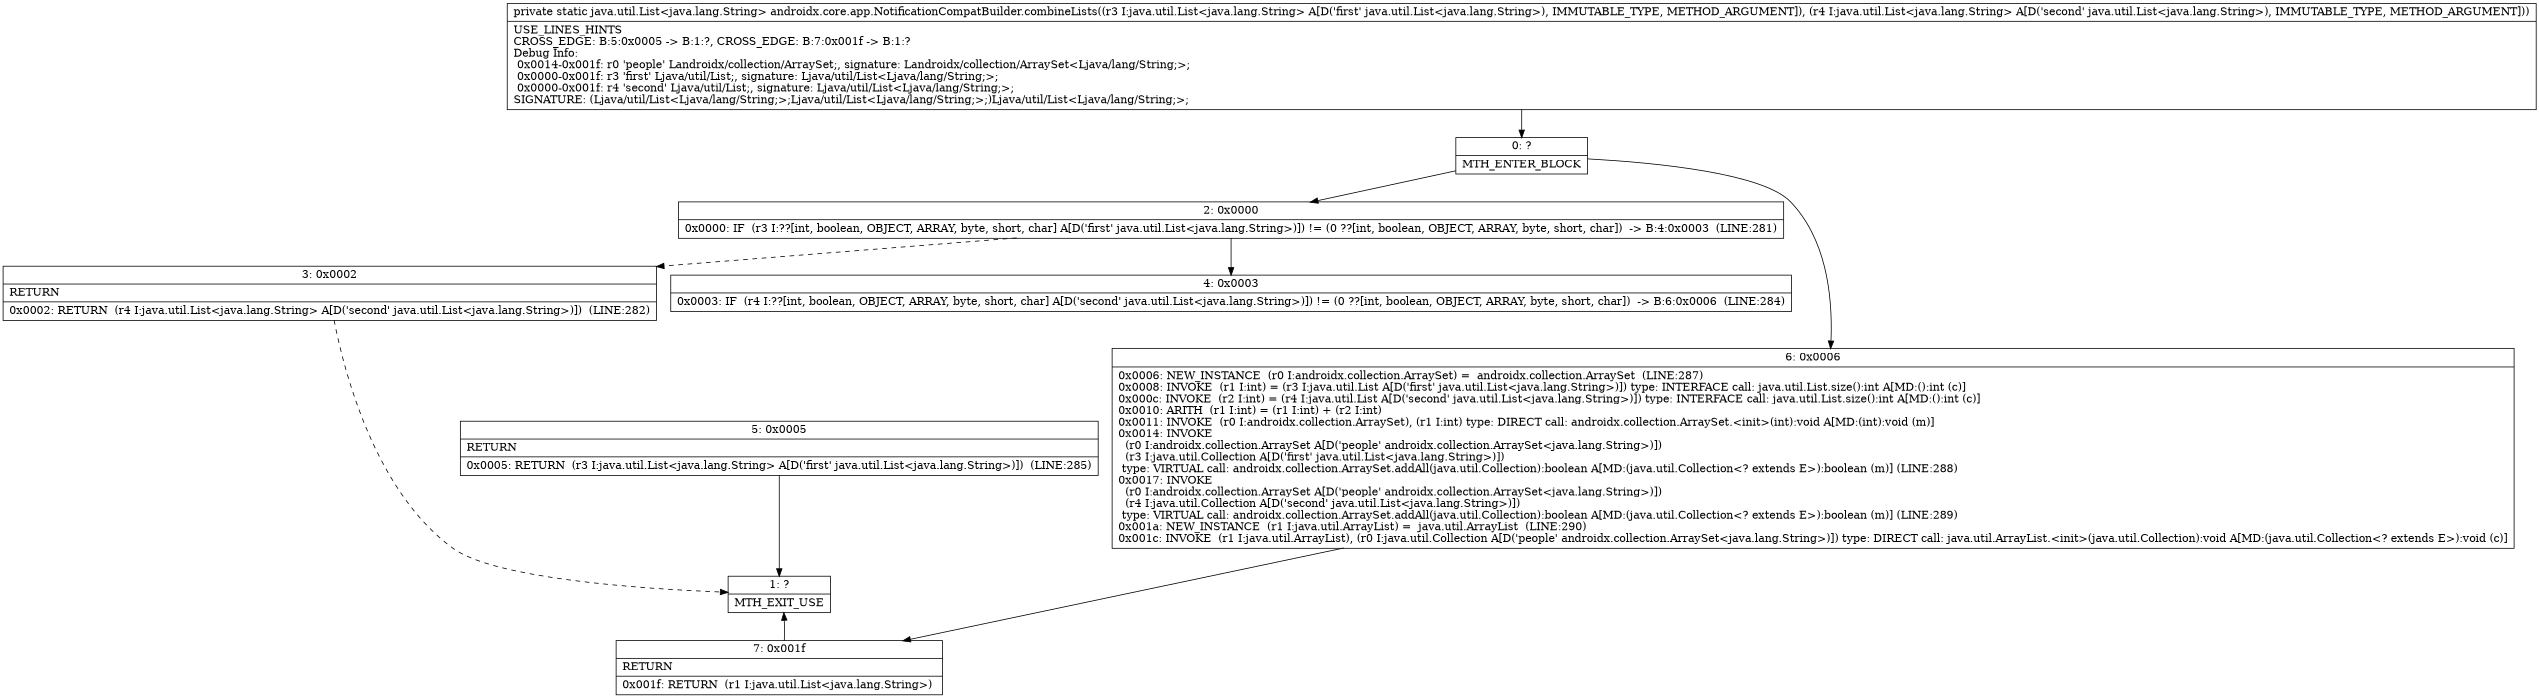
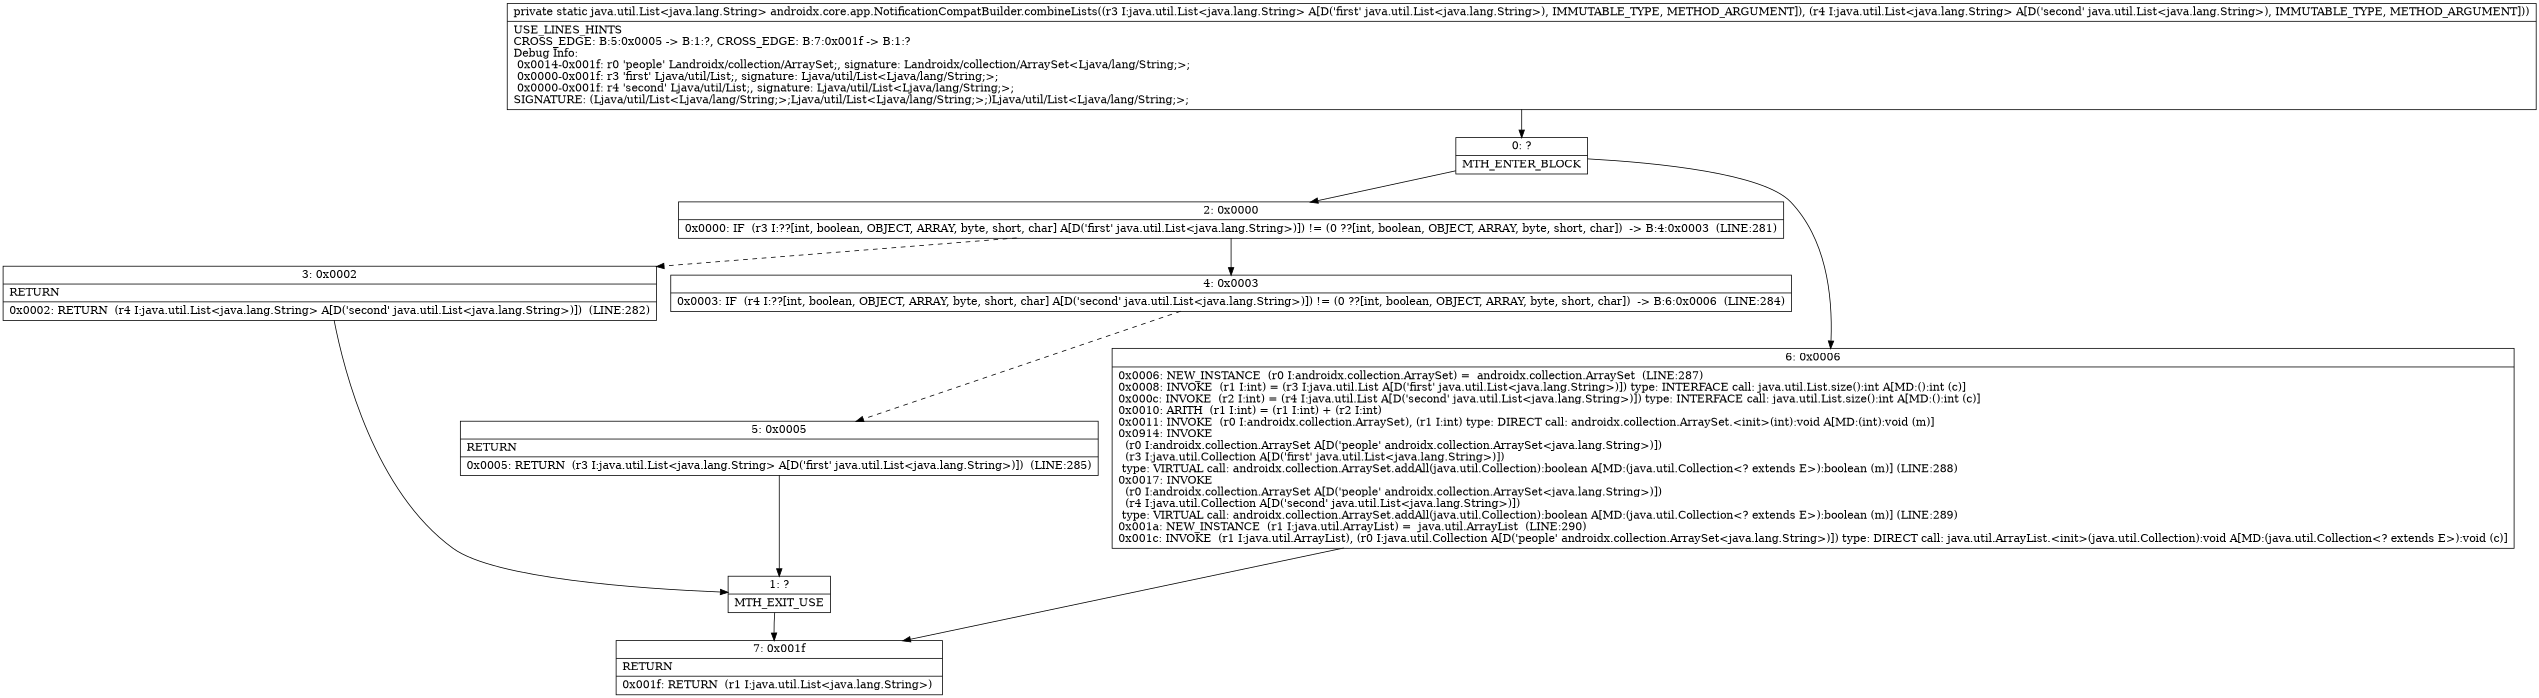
  digraph {
    node [shape=record]
    n1 [label="{0\:\ ?|MTH_ENTER_BLOCK\l}"]
    n2 [label="{2\:\ 0x0000|0x0000: IF  (r3 I:??[int, boolean, OBJECT, ARRAY, byte, short, char] A[D('first' java.util.List\<java.lang.String\>)]) != (0 ??[int, boolean, OBJECT, ARRAY, byte, short, char])  \-\> B:4:0x0003  (LINE:281)\l}"]
-   n3 [label="{6\:\ 0x0006|0x0006: NEW_INSTANCE  (r0 I:androidx.collection.ArraySet) =  androidx.collection.ArraySet  (LINE:287)\l0x0008: INVOKE  (r1 I:int) = (r3 I:java.util.List A[D('first' java.util.List\<java.lang.String\>)]) type: INTERFACE call: java.util.List.size():int A[MD:():int (c)]\l0x000c: INVOKE  (r2 I:int) = (r4 I:java.util.List A[D('second' java.util.List\<java.lang.String\>)]) type: INTERFACE call: java.util.List.size():int A[MD:():int (c)]\l0x0010: ARITH  (r1 I:int) = (r1 I:int) + (r2 I:int) \l0x0011: INVOKE  (r0 I:androidx.collection.ArraySet), (r1 I:int) type: DIRECT call: androidx.collection.ArraySet.\<init\>(int):void A[MD:(int):void (m)]\l0x0014: INVOKE  \l  (r0 I:androidx.collection.ArraySet A[D('people' androidx.collection.ArraySet\<java.lang.String\>)])\l  (r3 I:java.util.Collection A[D('first' java.util.List\<java.lang.String\>)])\l type: VIRTUAL call: androidx.collection.ArraySet.addAll(java.util.Collection):boolean A[MD:(java.util.Collection\<? extends E\>):boolean (m)] (LINE:288)\l0x0017: INVOKE  \l  (r0 I:androidx.collection.ArraySet A[D('people' androidx.collection.ArraySet\<java.lang.String\>)])\l  (r4 I:java.util.Collection A[D('second' java.util.List\<java.lang.String\>)])\l type: VIRTUAL call: androidx.collection.ArraySet.addAll(java.util.Collection):boolean A[MD:(java.util.Collection\<? extends E\>):boolean (m)] (LINE:289)\l0x001a: NEW_INSTANCE  (r1 I:java.util.ArrayList) =  java.util.ArrayList  (LINE:290)\l0x001c: INVOKE  (r1 I:java.util.ArrayList), (r0 I:java.util.Collection A[D('people' androidx.collection.ArraySet\<java.lang.String\>)]) type: DIRECT call: java.util.ArrayList.\<init\>(java.util.Collection):void A[MD:(java.util.Collection\<? extends E\>):void (c)]\l}"]
+   n3 [label="{6\:\ 0x0006|0x0006: NEW_INSTANCE  (r0 I:androidx.collection.ArraySet) =  androidx.collection.ArraySet  (LINE:287)\l0x0008: INVOKE  (r1 I:int) = (r3 I:java.util.List A[D('first' java.util.List\<java.lang.String\>)]) type: INTERFACE call: java.util.List.size():int A[MD:():int (c)]\l0x000c: INVOKE  (r2 I:int) = (r4 I:java.util.List A[D('second' java.util.List\<java.lang.String\>)]) type: INTERFACE call: java.util.List.size():int A[MD:():int (c)]\l0x0010: ARITH  (r1 I:int) = (r1 I:int) + (r2 I:int) \l0x0011: INVOKE  (r0 I:androidx.collection.ArraySet), (r1 I:int) type: DIRECT call: androidx.collection.ArraySet.\<init\>(int):void A[MD:(int):void (m)]\l0x0914: INVOKE  \l  (r0 I:androidx.collection.ArraySet A[D('people' androidx.collection.ArraySet\<java.lang.String\>)])\l  (r3 I:java.util.Collection A[D('first' java.util.List\<java.lang.String\>)])\l type: VIRTUAL call: androidx.collection.ArraySet.addAll(java.util.Collection):boolean A[MD:(java.util.Collection\<? extends E\>):boolean (m)] (LINE:288)\l0x0017: INVOKE  \l  (r0 I:androidx.collection.ArraySet A[D('people' androidx.collection.ArraySet\<java.lang.String\>)])\l  (r4 I:java.util.Collection A[D('second' java.util.List\<java.lang.String\>)])\l type: VIRTUAL call: androidx.collection.ArraySet.addAll(java.util.Collection):boolean A[MD:(java.util.Collection\<? extends E\>):boolean (m)] (LINE:289)\l0x001a: NEW_INSTANCE  (r1 I:java.util.ArrayList) =  java.util.ArrayList  (LINE:290)\l0x001c: INVOKE  (r1 I:java.util.ArrayList), (r0 I:java.util.Collection A[D('people' androidx.collection.ArraySet\<java.lang.String\>)]) type: DIRECT call: java.util.ArrayList.\<init\>(java.util.Collection):void A[MD:(java.util.Collection\<? extends E\>):void (c)]\l}"]
    n4 [label="{3\:\ 0x0002|RETURN\l|0x0002: RETURN  (r4 I:java.util.List\<java.lang.String\> A[D('second' java.util.List\<java.lang.String\>)])  (LINE:282)\l}"]
    n5 [label="{4\:\ 0x0003|0x0003: IF  (r4 I:??[int, boolean, OBJECT, ARRAY, byte, short, char] A[D('second' java.util.List\<java.lang.String\>)]) != (0 ??[int, boolean, OBJECT, ARRAY, byte, short, char])  \-\> B:6:0x0006  (LINE:284)\l}"]
    n6 [label="{1\:\ ?|MTH_EXIT_USE\l}"]
    n7 [label="{5\:\ 0x0005|RETURN\l|0x0005: RETURN  (r3 I:java.util.List\<java.lang.String\> A[D('first' java.util.List\<java.lang.String\>)])  (LINE:285)\l}"]
    n8 [label="{7\:\ 0x001f|RETURN\l|0x001f: RETURN  (r1 I:java.util.List\<java.lang.String\>) \l}"]
    n9 [label="{private static java.util.List\<java.lang.String\> androidx.core.app.NotificationCompatBuilder.combineLists((r3 I:java.util.List\<java.lang.String\> A[D('first' java.util.List\<java.lang.String\>), IMMUTABLE_TYPE, METHOD_ARGUMENT]), (r4 I:java.util.List\<java.lang.String\> A[D('second' java.util.List\<java.lang.String\>), IMMUTABLE_TYPE, METHOD_ARGUMENT]))  | USE_LINES_HINTS\lCROSS_EDGE: B:5:0x0005 \-\> B:1:?, CROSS_EDGE: B:7:0x001f \-\> B:1:?\lDebug Info:\l  0x0014\-0x001f: r0 'people' Landroidx\/collection\/ArraySet;, signature: Landroidx\/collection\/ArraySet\<Ljava\/lang\/String;\>;\l  0x0000\-0x001f: r3 'first' Ljava\/util\/List;, signature: Ljava\/util\/List\<Ljava\/lang\/String;\>;\l  0x0000\-0x001f: r4 'second' Ljava\/util\/List;, signature: Ljava\/util\/List\<Ljava\/lang\/String;\>;\lSIGNATURE: (Ljava\/util\/List\<Ljava\/lang\/String;\>;Ljava\/util\/List\<Ljava\/lang\/String;\>;)Ljava\/util\/List\<Ljava\/lang\/String;\>;\l}"]
    n1 -> n2
    n1 -> n3
    n2 -> n4 [style=dashed]
    n2 -> n5
    n3 -> n8
-   n4 -> n6 [style=dashed]
+   n4 -> n6
+   n5 -> n7 [style=dashed]
    n7 -> n6
-   n8 -> n6
+   n6 -> n8
    n9 -> n1
  }
